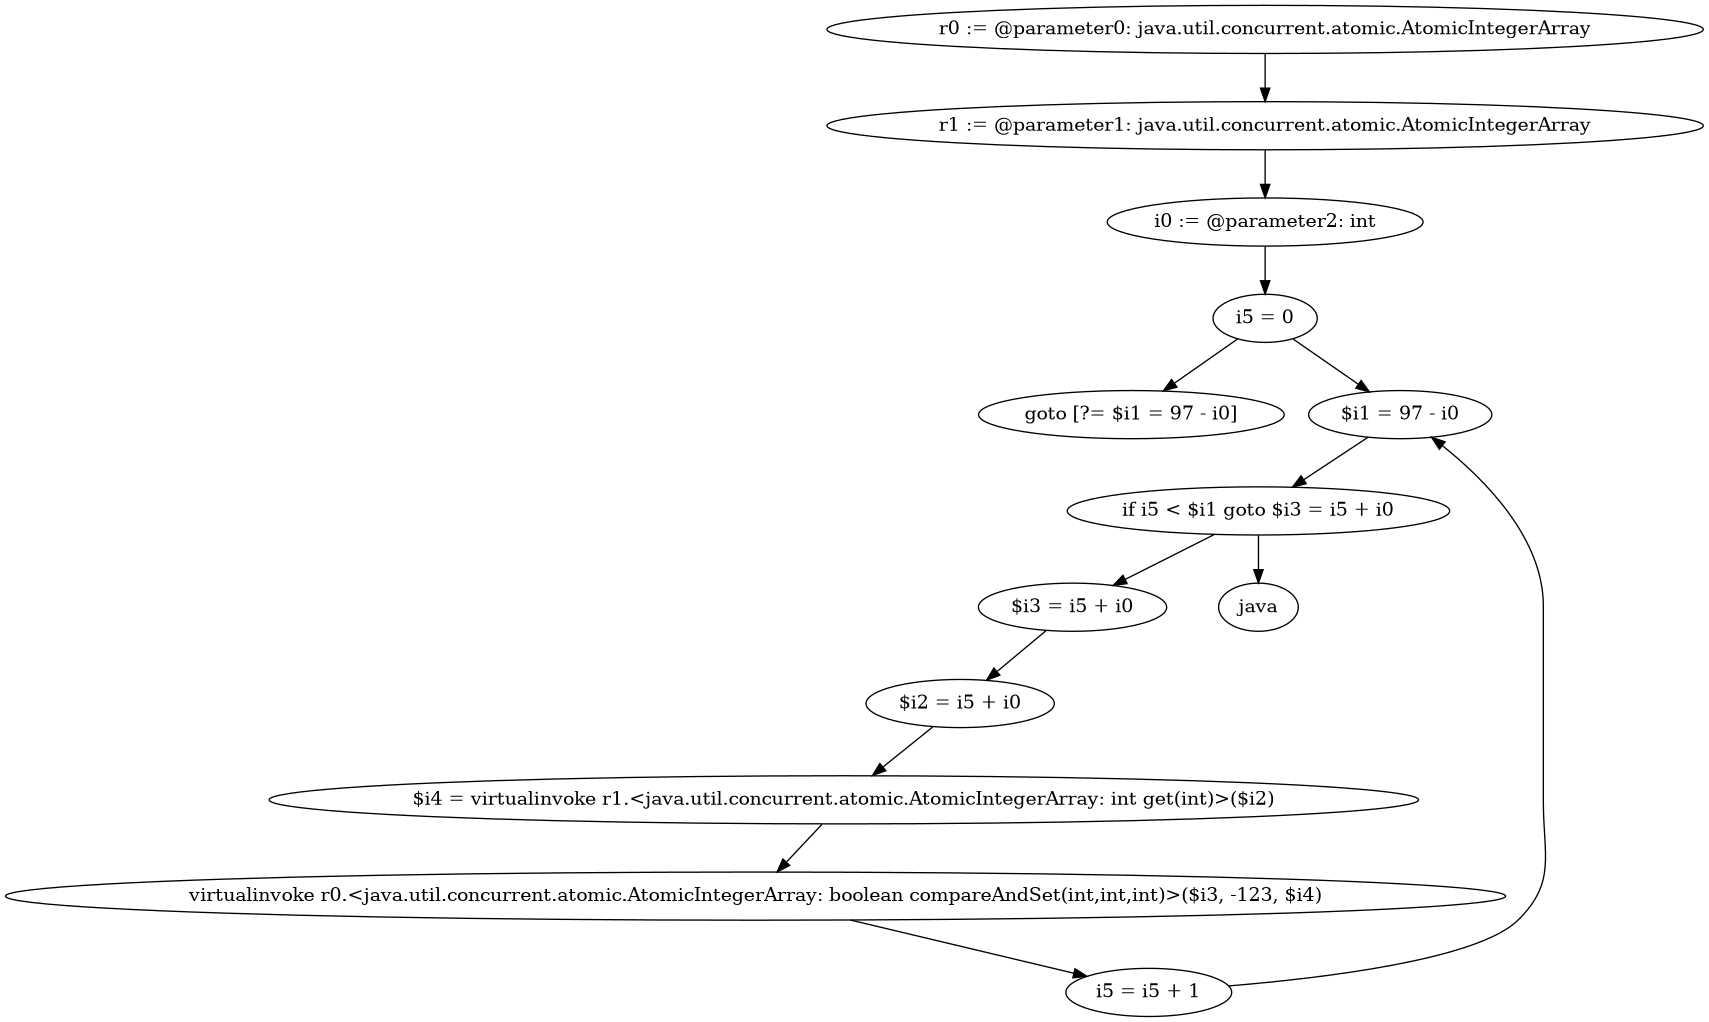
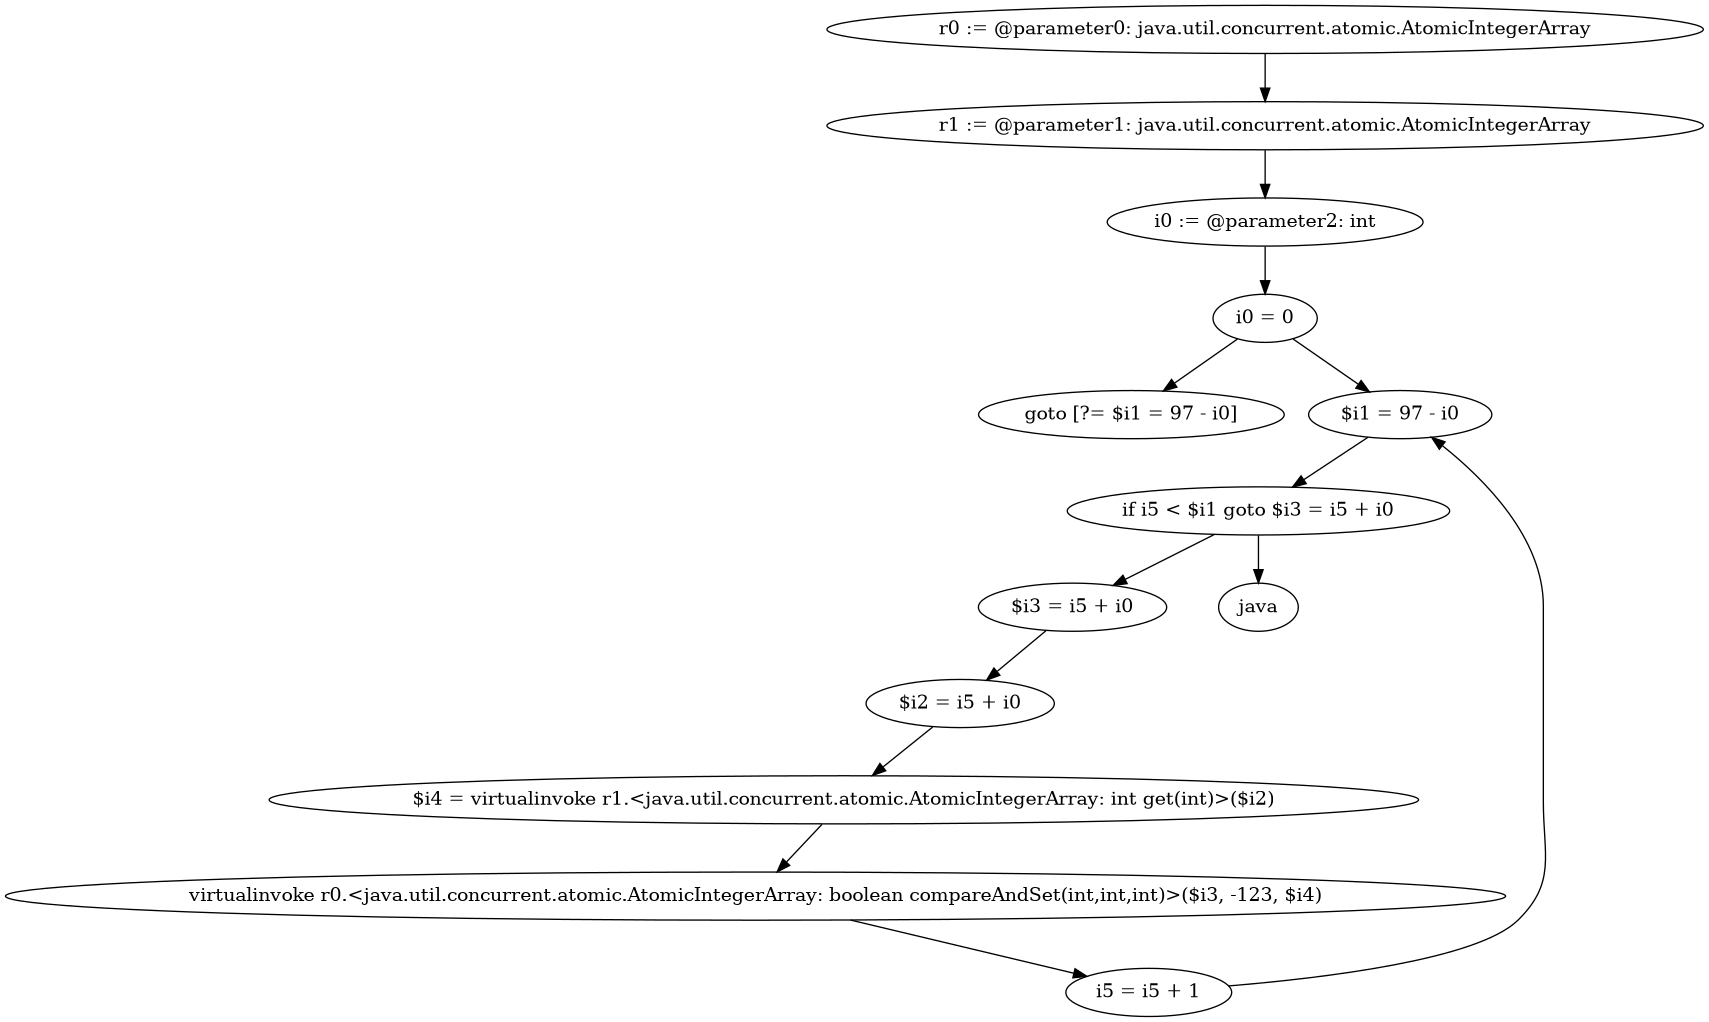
  digraph {
    "r0 := @parameter0: java.util.concurrent.atomic.AtomicIntegerArray"
    "r1 := @parameter1: java.util.concurrent.atomic.AtomicIntegerArray"
    "i0 := @parameter2: int"
-   "i5 = 0"
+   "i5 = 0" [label="i0 = 0"]
    "goto [?= $i1 = 97 - i0]"
    "$i1 = 97 - i0"
    "if i5 < $i1 goto $i3 = i5 + i0"
    "$i3 = i5 + i0"
    "$i2 = i5 + i0"
    "$i4 = virtualinvoke r1.<java.util.concurrent.atomic.AtomicIntegerArray: int get(int)>($i2)"
    "virtualinvoke r0.<java.util.concurrent.atomic.AtomicIntegerArray: boolean compareAndSet(int,int,int)>($i3, -123, $i4)"
    "i5 = i5 + 1"
    n13 [label=java]
    "r0 := @parameter0: java.util.concurrent.atomic.AtomicIntegerArray" -> "r1 := @parameter1: java.util.concurrent.atomic.AtomicIntegerArray"
    "r1 := @parameter1: java.util.concurrent.atomic.AtomicIntegerArray" -> "i0 := @parameter2: int"
    "i0 := @parameter2: int" -> "i5 = 0"
    "i5 = 0" -> "goto [?= $i1 = 97 - i0]"
    "i5 = 0" -> "$i1 = 97 - i0"
    "$i1 = 97 - i0" -> "if i5 < $i1 goto $i3 = i5 + i0"
    "if i5 < $i1 goto $i3 = i5 + i0" -> "$i3 = i5 + i0"
    "if i5 < $i1 goto $i3 = i5 + i0" -> n13
    "$i3 = i5 + i0" -> "$i2 = i5 + i0"
    "$i2 = i5 + i0" -> "$i4 = virtualinvoke r1.<java.util.concurrent.atomic.AtomicIntegerArray: int get(int)>($i2)"
    "$i4 = virtualinvoke r1.<java.util.concurrent.atomic.AtomicIntegerArray: int get(int)>($i2)" -> "virtualinvoke r0.<java.util.concurrent.atomic.AtomicIntegerArray: boolean compareAndSet(int,int,int)>($i3, -123, $i4)"
    "virtualinvoke r0.<java.util.concurrent.atomic.AtomicIntegerArray: boolean compareAndSet(int,int,int)>($i3, -123, $i4)" -> "i5 = i5 + 1"
    "i5 = i5 + 1" -> "$i1 = 97 - i0"
  }
